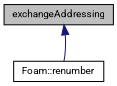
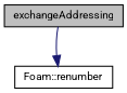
  digraph {
    rankdir=TB
    fontname=Roboto
    node [color=black fontname=Roboto fontsize=10 shape=record]
    n1 [fillcolor=grey75 fontcolor=black height=0.2 label=exchangeAddressing style=filled width=0.4]
    n2 [height=0.2 label="Foam::renumber" width=0.4]
-   n2 -> n1 [color=midnightblue fontname=Roboto fontsize=10 labelfontname=Helvetica labelfontsize=10 style=solid]
+   n1 -> n2 [color=midnightblue fontname=Roboto fontsize=10 labelfontname=Helvetica labelfontsize=10 style=solid]
  }
